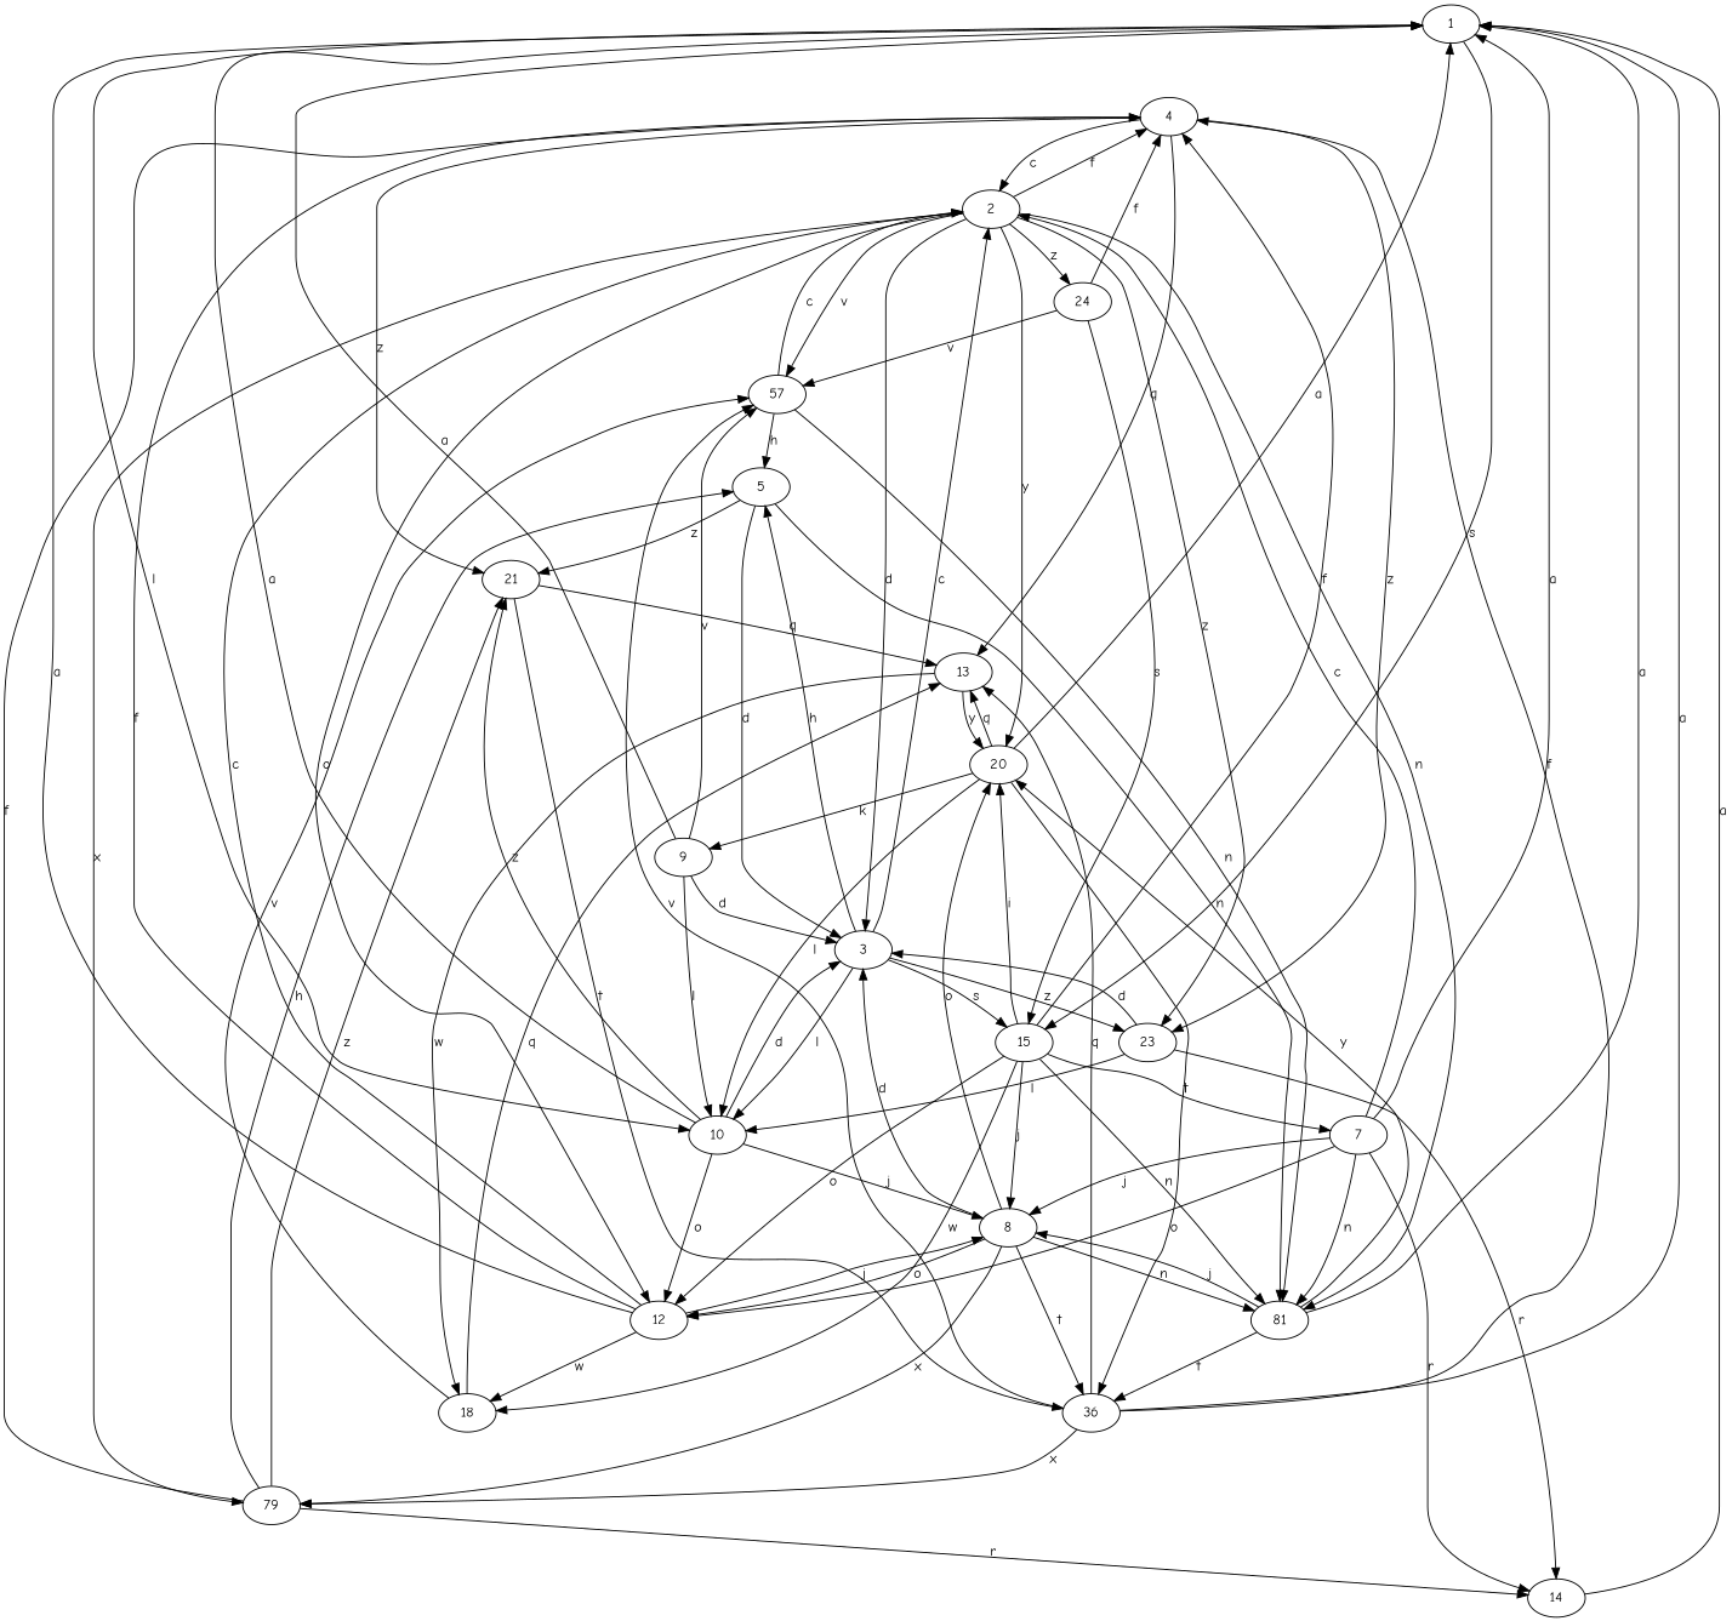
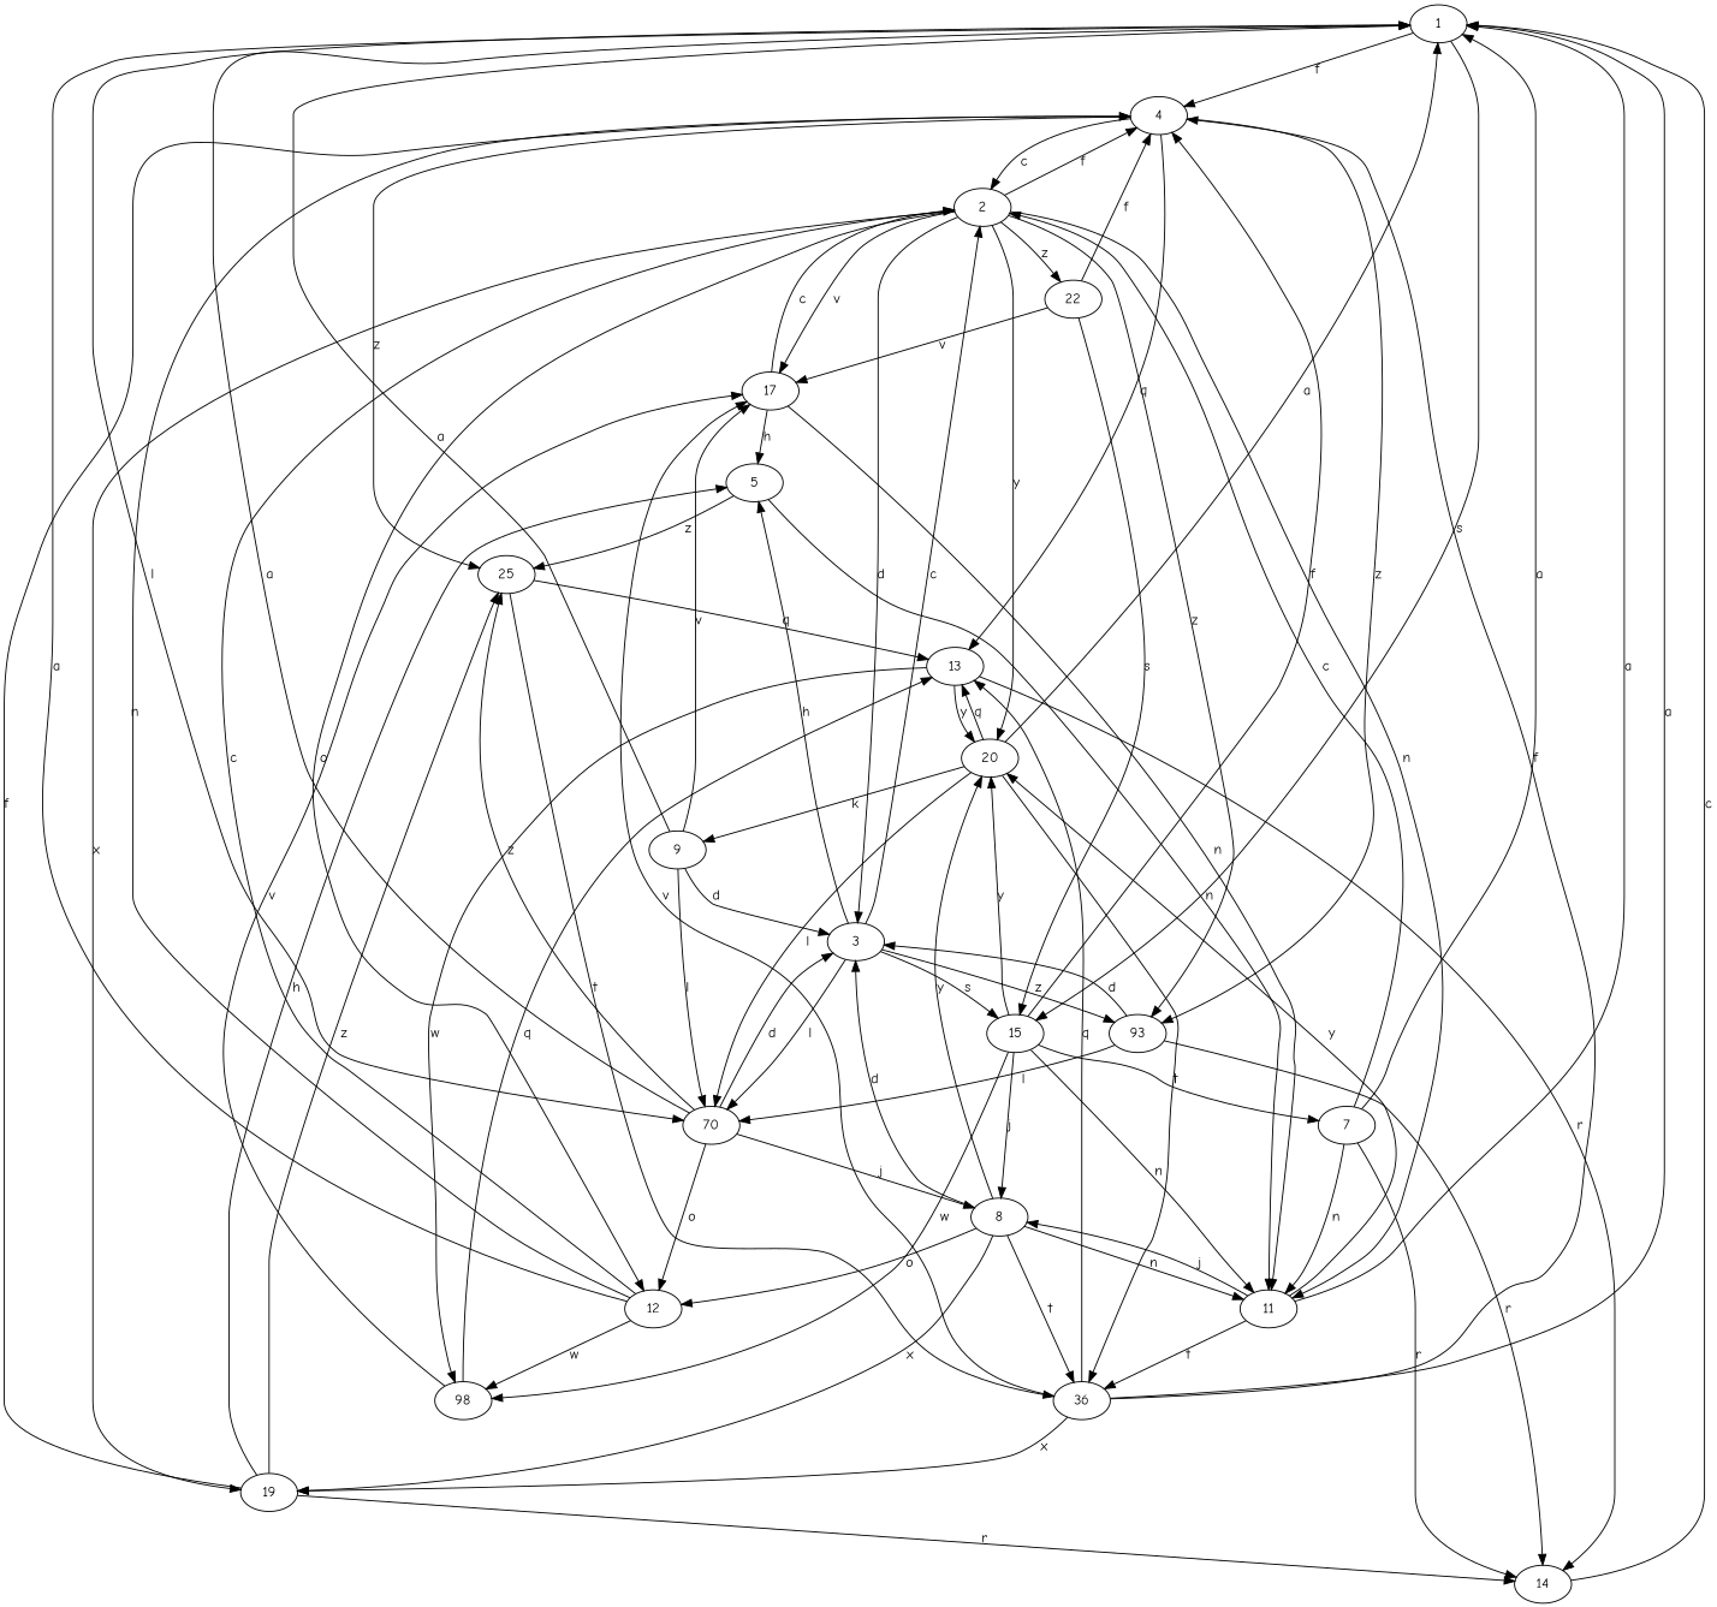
  strict digraph {
    fontname="Comic Neue"
    node [fontname="Comic Neue"]
    edge [fontname="Comic Neue"]
    1
    4
-   10
+   10 [label=70]
    15
    2
-   23
+   23 [label=93]
    13
-   25 [label=21]
+   25
    3
    12
    8
-   11 [label=81]
+   11
    20
    7
-   18
-   17 [label=57]
-   19 [label=79]
-   22 [label=24]
+   18 [label=98]
+   17
+   19
+   22
    5
    n20 [label=36]
    14
    9
+   1 -> 4 [label=f]
    1 -> 10 [label=l]
    1 -> 15 [label=s]
    4 -> 2 [label=c]
    4 -> 23 [label=z]
    4 -> 13 [label=q]
    4 -> 25 [label=z]
    10 -> 1 [label=a]
    10 -> 25 [label=z]
    10 -> 3 [label=d]
    10 -> 12 [label=o]
    10 -> 8 [label=j]
    15 -> 4 [label=f]
-   15 -> 12 [label=o]
    15 -> 8 [label=j]
    15 -> 11 [label=n]
-   15 -> 20 [label=i]
+   15 -> 20 [label=y]
    15 -> 7 [label=i]
    15 -> 18 [label=w]
    2 -> 4 [label=f]
    2 -> 23 [label=z]
    2 -> 3 [label=d]
    2 -> 12 [label=o]
    2 -> 11 [label=n]
    2 -> 20 [label=y]
    2 -> 17 [label=v]
    2 -> 19 [label=x]
    2 -> 22 [label=z]
    23 -> 10 [label=l]
    23 -> 3 [label=d]
    23 -> 14 [label=r]
    13 -> 20 [label=y]
    13 -> 18 [label=w]
+   13 -> 14 [label=r]
    25 -> 13 [label=q]
    25 -> n20 [label=t]
    3 -> 10 [label=l]
    3 -> 15 [label=s]
    3 -> 2 [label=c]
    3 -> 23 [label=z]
    3 -> 5 [label=h]
    12 -> 1 [label=a]
-   12 -> 4 [label=f]
+   12 -> 4 [label=n]
    12 -> 2 [label=c]
-   12 -> 8 [label=j]
    12 -> 18 [label=w]
    8 -> 3 [label=d]
    8 -> 12 [label=o]
    8 -> 11 [label=n]
-   8 -> 20 [label=o]
+   8 -> 20 [label=y]
    8 -> 19 [label=x]
    8 -> n20 [label=t]
    11 -> 1 [label=a]
    11 -> 8 [label=j]
    11 -> 20 [label=y]
    11 -> n20 [label=t]
    20 -> 1 [label=a]
    20 -> 10 [label=l]
    20 -> 13 [label=q]
    20 -> n20 [label=t]
    20 -> 9 [label=k]
    7 -> 1 [label=a]
    7 -> 2 [label=c]
-   7 -> 12 [label=o]
-   7 -> 8 [label=j]
    7 -> 11 [label=n]
    7 -> 14 [label=r]
    18 -> 13 [label=q]
    18 -> 17 [label=v]
    17 -> 2 [label=c]
    17 -> 11 [label=n]
    17 -> 5 [label=h]
    19 -> 4 [label=f]
    19 -> 25 [label=z]
    19 -> 5 [label=h]
    19 -> 14 [label=r]
    22 -> 4 [label=f]
    22 -> 15 [label=s]
    22 -> 17 [label=v]
    5 -> 25 [label=z]
-   5 -> 3 [label=d]
    5 -> 11 [label=n]
    n20 -> 1 [label=a]
    n20 -> 4 [label=f]
    n20 -> 13 [label=q]
    n20 -> 17 [label=v]
    n20 -> 19 [label=x]
-   14 -> 1 [label=a]
+   14 -> 1 [label=c]
    9 -> 1 [label=a]
    9 -> 10 [label=l]
    9 -> 3 [label=d]
    9 -> 17 [label=v]
  }
